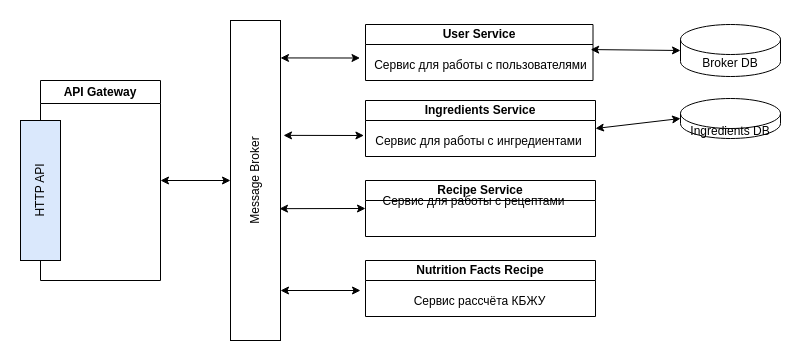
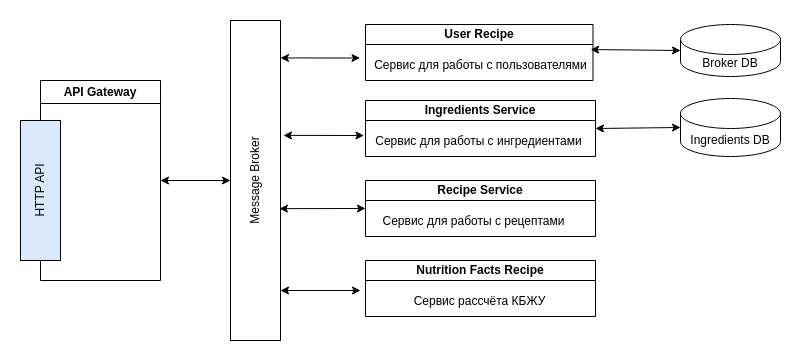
  <mxCell id="0" />
  <mxCell id="1" parent="0" />
  <mxCell id="2" value="Nutrition Facts Recipe" style="swimlane;whiteSpace=wrap;html=1;startSize=20;" parent="1" vertex="1"><mxGeometry x="365" y="260" width="230" height="56" as="geometry"><mxRectangle x="570" y="120" width="170" height="30" as="alternateBounds" /></mxGeometry></mxCell>
  <mxCell id="3" value="Сервис рассчёта КБЖУ" style="text;html=1;align=center;verticalAlign=middle;resizable=0;points=[];autosize=1;strokeColor=none;fillColor=none;" parent="2" vertex="1"><mxGeometry x="33.75" y="26" width="160" height="30" as="geometry" /></mxCell>
  <mxCell id="4" value="Recipe Service" style="swimlane;whiteSpace=wrap;html=1;startSize=20;" parent="1" vertex="1"><mxGeometry x="365" y="180" width="230" height="56" as="geometry"><mxRectangle x="570" y="120" width="170" height="30" as="alternateBounds" /></mxGeometry></mxCell>
- <mxCell id="5" value="Сервис для работы с рецептами" style="text;html=1;align=center;verticalAlign=middle;resizable=0;points=[];autosize=1;strokeColor=none;fillColor=none;" parent="4" vertex="1"><mxGeometry x="2.5" y="6" width="210" height="30" as="geometry" /></mxCell>
+ <mxCell id="5" value="Сервис для работы с рецептами" style="text;html=1;align=center;verticalAlign=middle;resizable=0;points=[];autosize=1;strokeColor=none;fillColor=none;" parent="4" vertex="1"><mxGeometry x="2.5" y="26" width="210" height="30" as="geometry" /></mxCell>
  <mxCell id="6" value="Ingredients Service" style="swimlane;whiteSpace=wrap;html=1;startSize=20;" parent="1" vertex="1"><mxGeometry x="365" y="100" width="230" height="56" as="geometry"><mxRectangle x="570" y="120" width="170" height="30" as="alternateBounds" /></mxGeometry></mxCell>
  <mxCell id="7" value="Сервис для работы с ингредиентами" style="text;html=1;align=center;verticalAlign=middle;resizable=0;points=[];autosize=1;strokeColor=none;fillColor=none;" parent="6" vertex="1"><mxGeometry x="-2.5" y="26" width="230" height="30" as="geometry" /></mxCell>
- <mxCell id="8" value="User Service" style="swimlane;whiteSpace=wrap;html=1;startSize=20;" parent="1" vertex="1"><mxGeometry x="365" y="24" width="227.5" height="56" as="geometry"><mxRectangle x="570" y="120" width="170" height="30" as="alternateBounds" /></mxGeometry></mxCell>
+ <mxCell id="8" value="User Recipe" style="swimlane;whiteSpace=wrap;html=1;startSize=20;" parent="1" vertex="1"><mxGeometry x="365" y="24" width="227.5" height="56" as="geometry"><mxRectangle x="570" y="120" width="170" height="30" as="alternateBounds" /></mxGeometry></mxCell>
  <mxCell id="9" value="Сервис для работы с пользователями" style="text;html=1;align=center;verticalAlign=middle;resizable=0;points=[];autosize=1;strokeColor=none;fillColor=none;" parent="8" vertex="1"><mxGeometry x="-5" y="26" width="240" height="30" as="geometry" /></mxCell>
  <mxCell id="10" value="API Gateway" style="swimlane;whiteSpace=wrap;html=1;fillColor=none;" parent="1" vertex="1"><mxGeometry x="40" y="80" width="120" height="200" as="geometry" /></mxCell>
  <mxCell id="11" value="HTTP API" style="rounded=0;whiteSpace=wrap;html=1;verticalAlign=middle;horizontal=0;fillColor=#dae8fc;" parent="1" vertex="1"><mxGeometry x="20" y="120" width="40" height="140" as="geometry" /></mxCell>
  <mxCell id="12" value="Message Broker" style="rounded=0;whiteSpace=wrap;html=1;fillColor=none;verticalAlign=middle;horizontal=0;" parent="1" vertex="1"><mxGeometry x="230" y="20" width="50" height="320" as="geometry" /></mxCell>
  <mxCell id="13" value="" style="endArrow=classic;startArrow=classic;html=1;rounded=0;exitX=1;exitY=0.5;exitDx=0;exitDy=0;entryX=0;entryY=0.5;entryDx=0;entryDy=0;" parent="1" source="10" target="12" edge="1"><mxGeometry width="50" height="50" relative="1" as="geometry"><mxPoint x="410" y="300" as="sourcePoint" /><mxPoint x="460" y="250" as="targetPoint" /></mxGeometry></mxCell>
  <mxCell id="14" value="" style="endArrow=classic;startArrow=classic;html=1;rounded=0;entryX=-0.002;entryY=0.25;entryDx=0;entryDy=0;entryPerimeter=0;exitX=1;exitY=0.117;exitDx=0;exitDy=0;exitPerimeter=0;" parent="1" source="12" target="9" edge="1"><mxGeometry width="50" height="50" relative="1" as="geometry"><mxPoint x="410" y="300" as="sourcePoint" /><mxPoint x="460" y="250" as="targetPoint" /></mxGeometry></mxCell>
  <mxCell id="15" value="" style="endArrow=classic;startArrow=classic;html=1;rounded=0;entryX=0.004;entryY=0.3;entryDx=0;entryDy=0;entryPerimeter=0;exitX=1.06;exitY=0.359;exitDx=0;exitDy=0;exitPerimeter=0;" parent="1" source="12" target="7" edge="1"><mxGeometry width="50" height="50" relative="1" as="geometry"><mxPoint x="410" y="300" as="sourcePoint" /><mxPoint x="460" y="250" as="targetPoint" /></mxGeometry></mxCell>
  <mxCell id="16" value="" style="endArrow=classic;startArrow=classic;html=1;rounded=0;entryX=0;entryY=0.5;entryDx=0;entryDy=0;exitX=0.98;exitY=0.588;exitDx=0;exitDy=0;exitPerimeter=0;" parent="1" source="12" target="4" edge="1"><mxGeometry width="50" height="50" relative="1" as="geometry"><mxPoint x="410" y="300" as="sourcePoint" /><mxPoint x="460" y="250" as="targetPoint" /></mxGeometry></mxCell>
  <mxCell id="17" value="" style="endArrow=classic;startArrow=classic;html=1;rounded=0;" parent="1" edge="1"><mxGeometry width="50" height="50" relative="1" as="geometry"><mxPoint x="280" y="290" as="sourcePoint" /><mxPoint x="360" y="290" as="targetPoint" /></mxGeometry></mxCell>
  <mxCell id="18" value="Broker DB" style="shape=cylinder3;whiteSpace=wrap;html=1;boundedLbl=1;backgroundOutline=1;size=15;fillColor=none;" parent="1" vertex="1"><mxGeometry x="680" y="24" width="100" height="52" as="geometry" /></mxCell>
- <mxCell id="19" value="Ingredients DB" style="shape=cylinder3;whiteSpace=wrap;html=1;boundedLbl=1;backgroundOutline=1;size=15;fillColor=none;" parent="1" vertex="1"><mxGeometry x="680" y="98" width="100" height="40" as="geometry" /></mxCell>
+ <mxCell id="19" value="Ingredients DB" style="shape=cylinder3;whiteSpace=wrap;html=1;boundedLbl=1;backgroundOutline=1;size=15;fillColor=none;" parent="1" vertex="1"><mxGeometry x="680" y="98" width="100" height="58" as="geometry" /></mxCell>
  <mxCell id="20" value="" style="endArrow=classic;startArrow=classic;html=1;rounded=0;entryX=0;entryY=0.5;entryDx=0;entryDy=0;entryPerimeter=0;exitX=0.959;exitY=-0.031;exitDx=0;exitDy=0;exitPerimeter=0;" parent="1" source="9" target="18" edge="1"><mxGeometry width="50" height="50" relative="1" as="geometry"><mxPoint x="530" y="230" as="sourcePoint" /><mxPoint x="580" y="180" as="targetPoint" /></mxGeometry></mxCell>
  <mxCell id="21" value="" style="endArrow=classic;startArrow=classic;html=1;rounded=0;entryX=0;entryY=0.5;entryDx=0;entryDy=0;entryPerimeter=0;exitX=1;exitY=0.5;exitDx=0;exitDy=0;" parent="1" source="6" target="19" edge="1"><mxGeometry width="50" height="50" relative="1" as="geometry"><mxPoint x="530" y="230" as="sourcePoint" /><mxPoint x="580" y="180" as="targetPoint" /></mxGeometry></mxCell>
